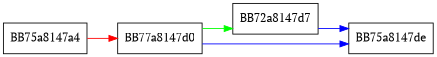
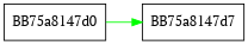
  digraph {
    fontname="PT Serif"
    rankdir=LR
    splines=ortho
    node [fontname="PT Serif" shape=box]
    edge [color=blue fontname="PT Serif"]
-   BB75a8147a4
-   BB75a8147d0 [label=BB77a8147d0]
-   BB75a8147d7 [label=BB72a8147d7]
-   BB75a8147de
-   BB75a8147a4 -> BB75a8147d0 [color=red]
+   BB75a8147d0
+   BB75a8147d7
    BB75a8147d0 -> BB75a8147d7 [color=green]
-   BB75a8147d0 -> BB75a8147de
-   BB75a8147d7 -> BB75a8147de
  }
